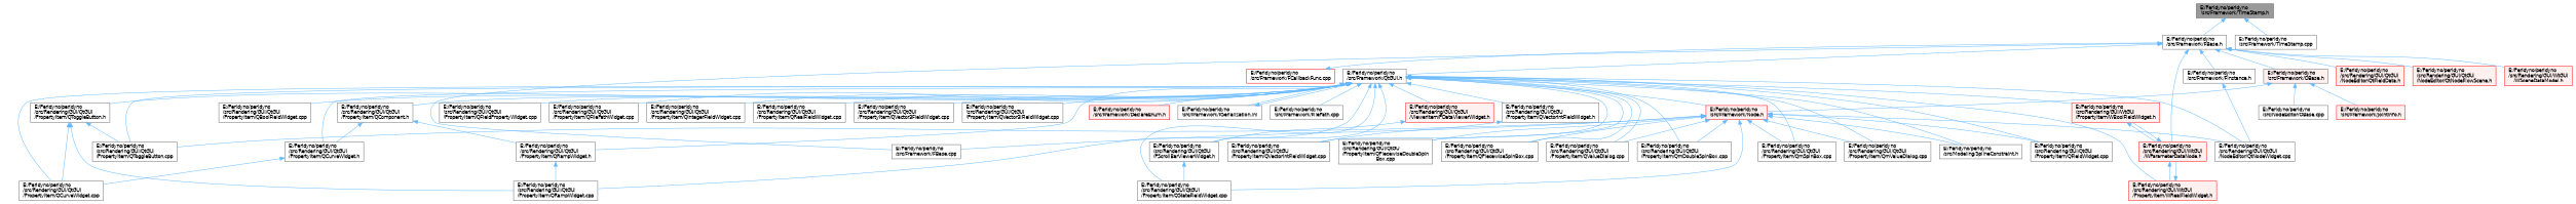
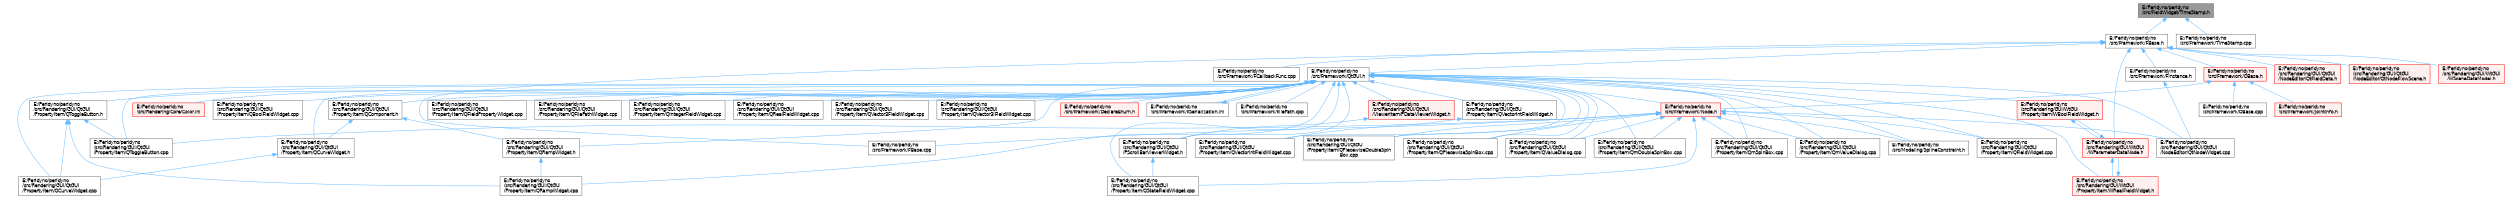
  digraph {
    node [color=grey40 fillcolor=white fontname=Helvetica fontsize=10 shape=box style=filled]
    edge [color=steelblue1 dir=back fontname=Helvetica fontsize=10 labelfontname=Helvetica labelfontsize=10 style=solid]
-   n1 [color=gray40 fillcolor=grey60 fontcolor=black height=0.2 label="E:/Peridyno/peridyno\l/src/Framework/TimeStamp.h" width=0.4]
+   n1 [color=gray40 fillcolor=grey60 fontcolor=black height=0.2 label="E:/Peridyno/peridyno\l/src/FieldWidget/TimeStamp.h" width=0.4]
    n2 [height=0.2 label="E:/Peridyno/peridyno\l/src/Framework/FBase.h" width=0.4]
    n3 [height=0.2 label="E:/Peridyno/peridyno\l/src/Framework/TimeStamp.cpp" width=0.4]
    n4 [height=0.2 label="E:/Peridyno/peridyno\l/src/Framework/FBase.cpp" width=0.4]
-   n5 [color=red height=0.2 label="E:/Peridyno/peridyno\l/src/Framework/FCallbackFunc.cpp" width=0.4]
+   n5 [height=0.2 label="E:/Peridyno/peridyno\l/src/Framework/FCallbackFunc.cpp" width=0.4]
    n6 [height=0.2 label="E:/Peridyno/peridyno\l/src/Framework/FInstance.h" width=0.4]
    n7 [height=0.2 label="E:/Peridyno/peridyno\l/src/Framework/QtGUI.h" width=0.4]
    n8 [color=red fillcolor="#FFF0F0" height=0.2 label="E:/Peridyno/peridyno\l/src/Rendering/GUI/WtGUI\l/WParameterDataNode.h" width=0.4]
-   n9 [fillcolor="#FFF0F0" height=0.2 label="E:/Peridyno/peridyno\l/src/Framework/OBase.h" width=0.4]
+   n9 [color=red fillcolor="#FFF0F0" height=0.2 label="E:/Peridyno/peridyno\l/src/Framework/OBase.h" width=0.4]
    n10 [color=red fillcolor="#FFF0F0" height=0.2 label="E:/Peridyno/peridyno\l/src/Rendering/GUI/QtGUI\l/NodeEditor/QtFieldData.h" width=0.4]
    n11 [color=red fillcolor="#FFF0F0" height=0.2 label="E:/Peridyno/peridyno\l/src/Rendering/GUI/QtGUI\l/NodeEditor/QtNodeFlowScene.h" width=0.4]
    n12 [color=red fillcolor="#FFF0F0" height=0.2 label="E:/Peridyno/peridyno\l/src/Rendering/GUI/WtGUI\l/WSceneDataModel.h" width=0.4]
    n13 [height=0.2 label="E:/Peridyno/peridyno\l/src/Rendering/GUI/QtGUI\l/NodeEditor/QtNodeWidget.cpp" width=0.4]
    n14 [color=red fillcolor="#FFF0F0" height=0.2 label="E:/Peridyno/peridyno\l/src/Framework/DeclareEnum.h" width=0.4]
    n15 [height=0.2 label="E:/Peridyno/peridyno\l/src/Framework/FSerialization.inl" width=0.4]
    n16 [height=0.2 label="E:/Peridyno/peridyno\l/src/Framework/FilePath.cpp" width=0.4]
    n17 [color=red fillcolor="#FFF0F0" height=0.2 label="E:/Peridyno/peridyno\l/src/Framework/Node.h" width=0.4]
    n18 [height=0.2 label="E:/Peridyno/peridyno\l/src/Modeling/SplineConstraint.h" width=0.4]
    n19 [height=0.2 label="E:/Peridyno/peridyno\l/src/Rendering/GUI/QtGUI\l/PropertyItem/QFieldWidget.cpp" width=0.4]
    n20 [height=0.2 label="E:/Peridyno/peridyno\l/src/Rendering/GUI/QtGUI\l/PropertyItem/QPiecewiseDoubleSpin\lBox.cpp" width=0.4]
    n21 [height=0.2 label="E:/Peridyno/peridyno\l/src/Rendering/GUI/QtGUI\l/PropertyItem/QPiecewiseSpinBox.cpp" width=0.4]
    n22 [height=0.2 label="E:/Peridyno/peridyno\l/src/Rendering/GUI/QtGUI\l/PropertyItem/QStateFieldWidget.cpp" width=0.4]
    n23 [height=0.2 label="E:/Peridyno/peridyno\l/src/Rendering/GUI/QtGUI\l/PropertyItem/QToggleButton.cpp" width=0.4]
    n24 [height=0.2 label="E:/Peridyno/peridyno\l/src/Rendering/GUI/QtGUI\l/PropertyItem/QValueDialog.cpp" width=0.4]
    n25 [height=0.2 label="E:/Peridyno/peridyno\l/src/Rendering/GUI/QtGUI\l/PropertyItem/QmDoubleSpinBox.cpp" width=0.4]
    n26 [height=0.2 label="E:/Peridyno/peridyno\l/src/Rendering/GUI/QtGUI\l/PropertyItem/QmSpinBox.cpp" width=0.4]
    n27 [height=0.2 label="E:/Peridyno/peridyno\l/src/Rendering/GUI/QtGUI\l/PropertyItem/QmValueDialog.cpp" width=0.4]
+   n28 [color=red fillcolor="#FFF0F0" height=0.2 label="E:/Peridyno/peridyno\l/src/Rendering/Core/Color.inl" width=0.4]
    n29 [height=0.2 label="E:/Peridyno/peridyno\l/src/Rendering/GUI/QtGUI\l/PScrollBarViewerWidget.h" width=0.4]
    n30 [height=0.2 label="E:/Peridyno/peridyno\l/src/Rendering/GUI/QtGUI\l/PropertyItem/QBoolFieldWidget.cpp" width=0.4]
    n31 [height=0.2 label="E:/Peridyno/peridyno\l/src/Rendering/GUI/QtGUI\l/PropertyItem/QComponent.h" width=0.4]
    n32 [height=0.2 label="E:/Peridyno/peridyno\l/src/Rendering/GUI/QtGUI\l/PropertyItem/QCurveWidget.h" width=0.4]
    n33 [height=0.2 label="E:/Peridyno/peridyno\l/src/Rendering/GUI/QtGUI\l/PropertyItem/QCurveWidget.cpp" width=0.4]
    n34 [height=0.2 label="E:/Peridyno/peridyno\l/src/Rendering/GUI/QtGUI\l/PropertyItem/QRampWidget.h" width=0.4]
    n35 [height=0.2 label="E:/Peridyno/peridyno\l/src/Rendering/GUI/QtGUI\l/PropertyItem/QRampWidget.cpp" width=0.4]
    n36 [height=0.2 label="E:/Peridyno/peridyno\l/src/Rendering/GUI/QtGUI\l/PropertyItem/QFieldPropertyWidget.cpp" width=0.4]
    n37 [height=0.2 label="E:/Peridyno/peridyno\l/src/Rendering/GUI/QtGUI\l/PropertyItem/QFilePathWidget.cpp" width=0.4]
    n38 [height=0.2 label="E:/Peridyno/peridyno\l/src/Rendering/GUI/QtGUI\l/PropertyItem/QIntegerFieldWidget.cpp" width=0.4]
    n39 [height=0.2 label="E:/Peridyno/peridyno\l/src/Rendering/GUI/QtGUI\l/PropertyItem/QRealFieldWidget.cpp" width=0.4]
    n40 [height=0.2 label="E:/Peridyno/peridyno\l/src/Rendering/GUI/QtGUI\l/PropertyItem/QToggleButton.h" width=0.4]
    n41 [height=0.2 label="E:/Peridyno/peridyno\l/src/Rendering/GUI/QtGUI\l/PropertyItem/QVector3FieldWidget.cpp" width=0.4]
    n42 [height=0.2 label="E:/Peridyno/peridyno\l/src/Rendering/GUI/QtGUI\l/PropertyItem/QVector3iFieldWidget.cpp" width=0.4]
    n43 [height=0.2 label="E:/Peridyno/peridyno\l/src/Rendering/GUI/QtGUI\l/PropertyItem/QVectorIntFieldWidget.cpp" width=0.4]
    n44 [height=0.2 label="E:/Peridyno/peridyno\l/src/Rendering/GUI/QtGUI\l/PropertyItem/QVectorIntFieldWidget.h" width=0.4]
    n45 [color=red fillcolor="#FFF0F0" height=0.2 label="E:/Peridyno/peridyno\l/src/Rendering/GUI/QtGUI\l/ViewerItem/PDataViewerWidget.h" width=0.4]
    n46 [color=red fillcolor="#FFF0F0" height=0.2 label="E:/Peridyno/peridyno\l/src/Rendering/GUI/WtGUI\l/PropertyItem/WBoolFieldWidget.h" width=0.4]
    n47 [color=red fillcolor="#FFF0F0" height=0.2 label="E:/Peridyno/peridyno\l/src/Rendering/GUI/WtGUI\l/PropertyItem/WRealFieldWidget.h" width=0.4]
-   n48 [height=0.2 label="E:/Peridyno/peridyno\l/src/NodeEditor/OBase.cpp" width=0.4]
+   n48 [height=0.2 label="E:/Peridyno/peridyno\l/src/Framework/OBase.cpp" width=0.4]
    n49 [color=red fillcolor="#FFF0F0" height=0.2 label="E:/Peridyno/peridyno\l/src/Framework/JointInfo.h" width=0.4]
    n1 -> n2
    n1 -> n3
    n2 -> n4
-   n5 -> n2
+   n2 -> n5
    n2 -> n6
    n2 -> n7
    n2 -> n8
    n2 -> n9
    n2 -> n10
    n2 -> n11
    n2 -> n12
    n6 -> n13
    n7 -> n13
    n7 -> n14
    n7 -> n15
    n7 -> n16
    n7 -> n17
    n7 -> n18
    n7 -> n19
    n7 -> n20
    n7 -> n21
    n7 -> n22
    n7 -> n23
    n7 -> n24
    n7 -> n25
    n7 -> n26
    n7 -> n27
+   n7 -> n28
    n7 -> n29
    n7 -> n30
    n7 -> n31
    n7 -> n32
    n7 -> n33
    n7 -> n34
    n7 -> n35
    n7 -> n36
    n7 -> n37
    n7 -> n38
    n7 -> n39
    n7 -> n40
    n7 -> n41
    n7 -> n42
    n7 -> n43
    n7 -> n44
    n7 -> n45
    n7 -> n46
    n7 -> n47
    n8 -> n46
    n8 -> n47
    n9 -> n17
    n9 -> n48
    n9 -> n49
    n15 -> n7
    n17 -> n4
    n17 -> n13
    n17 -> n18
    n17 -> n19
    n17 -> n20
    n17 -> n21
    n17 -> n22
    n17 -> n23
    n17 -> n24
    n17 -> n25
    n17 -> n26
    n17 -> n27
    n29 -> n22
    n31 -> n32
    n31 -> n34
    n32 -> n33
    n34 -> n35
    n40 -> n23
    n40 -> n33
    n40 -> n35
    n44 -> n43
    n45 -> n29
    n46 -> n8
    n47 -> n8
  }
